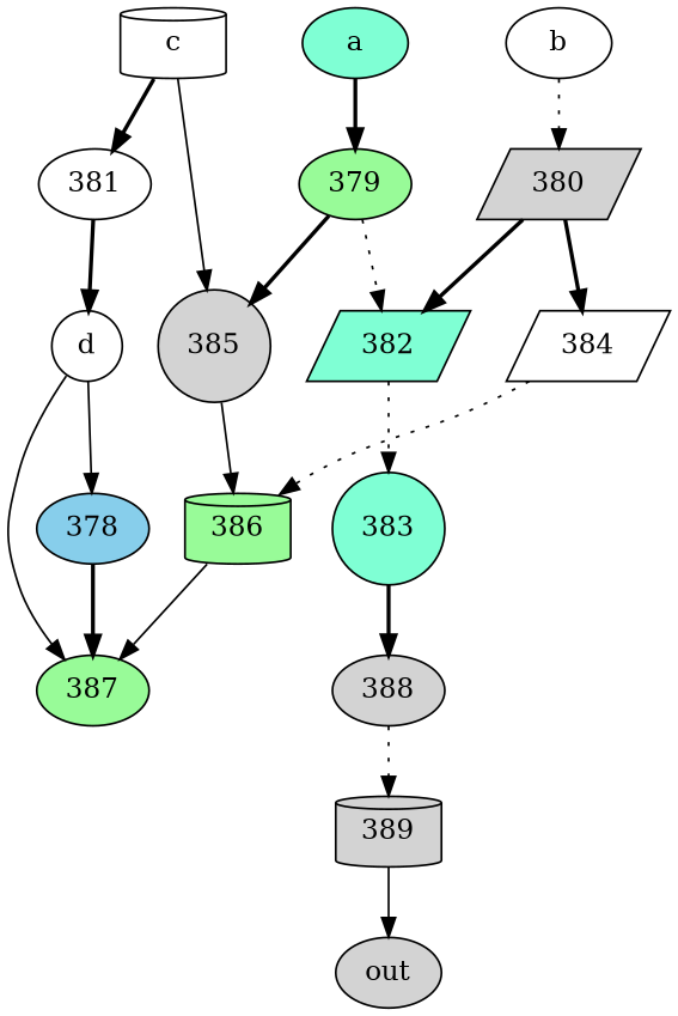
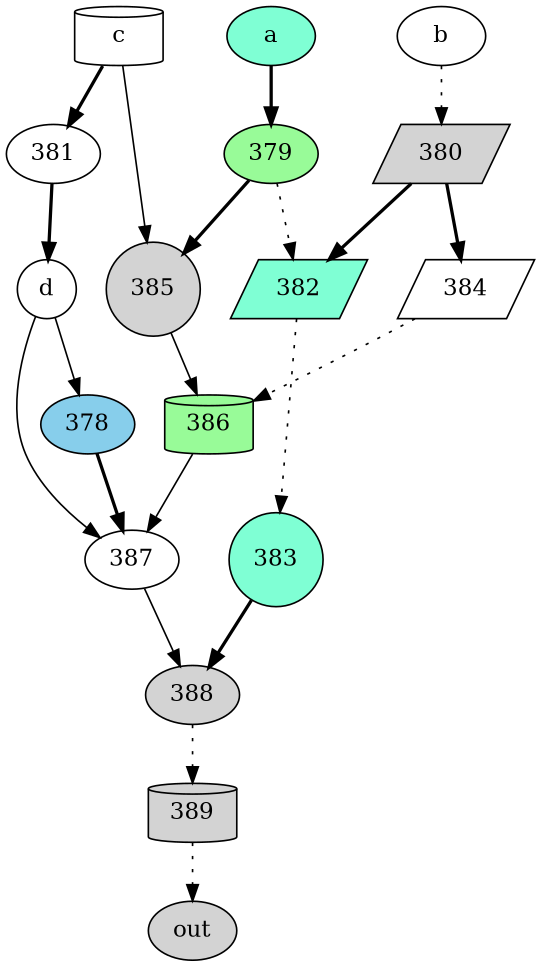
  strict digraph {
    node [fillcolor=lightgrey shape=ellipse style=filled]
    edge [style=bold]
    389 [shape=cylinder]
    out
    a [fillcolor=aquamarine]
    379 [fillcolor=palegreen]
    382 [fillcolor=aquamarine shape=parallelogram]
    385 [shape=circle]
    383 [fillcolor=aquamarine shape=circle]
    386 [fillcolor=palegreen shape=cylinder]
    388
-   387 [fillcolor=palegreen]
+   387 [fillcolor=white]
    b [fillcolor=white]
    380 [shape=parallelogram]
    384 [fillcolor=white shape=parallelogram]
    c [fillcolor=white shape=cylinder]
    381 [fillcolor=white]
    d [fillcolor=white shape=circle]
    378 [fillcolor=skyblue]
-   389 -> out [style=solid]
+   389 -> out [style=dotted]
    a -> 379
    379 -> 382 [style=dotted]
    379 -> 385
    382 -> 383 [style=dotted]
    385 -> 386 [style=solid]
    383 -> 388
    386 -> 387 [style=solid]
    388 -> 389 [style=dotted]
+   387 -> 388 [style=solid]
    b -> 380 [style=dotted]
    380 -> 382
    380 -> 384
    384 -> 386 [style=dotted]
    c -> 385 [style=solid]
    c -> 381
    381 -> d
    d -> 387 [style=solid]
    d -> 378 [style=solid]
    378 -> 387
  }
